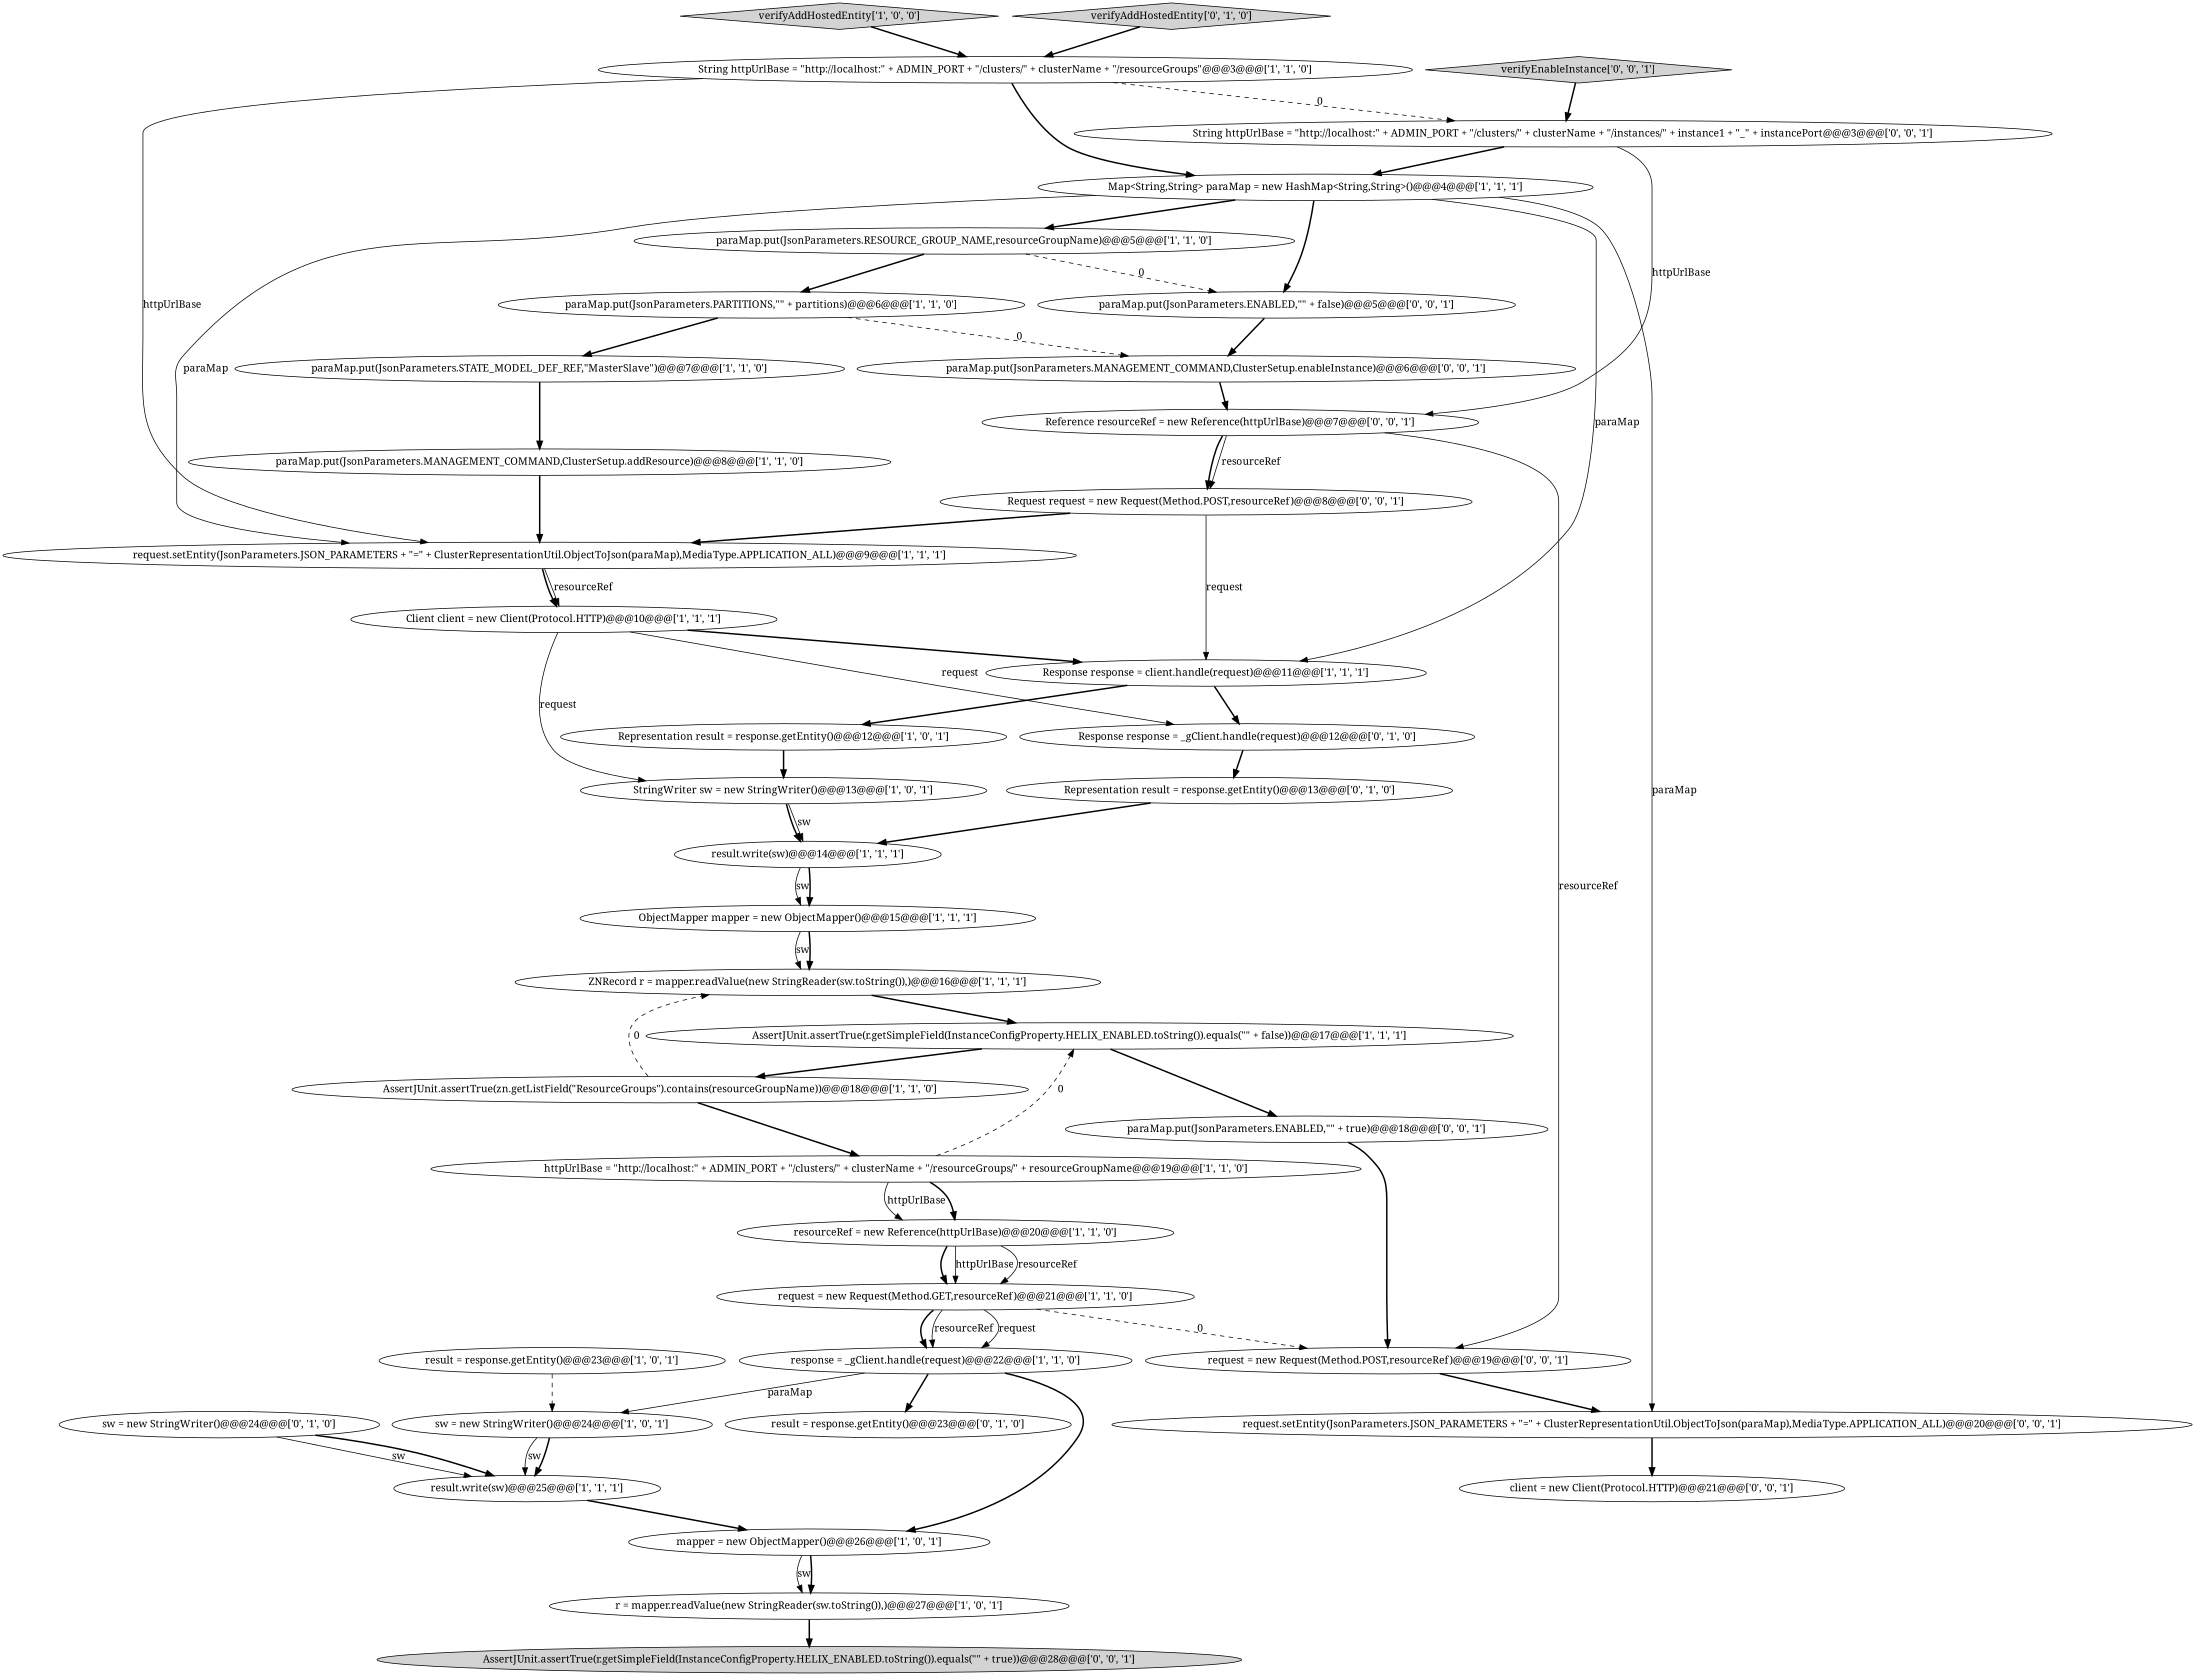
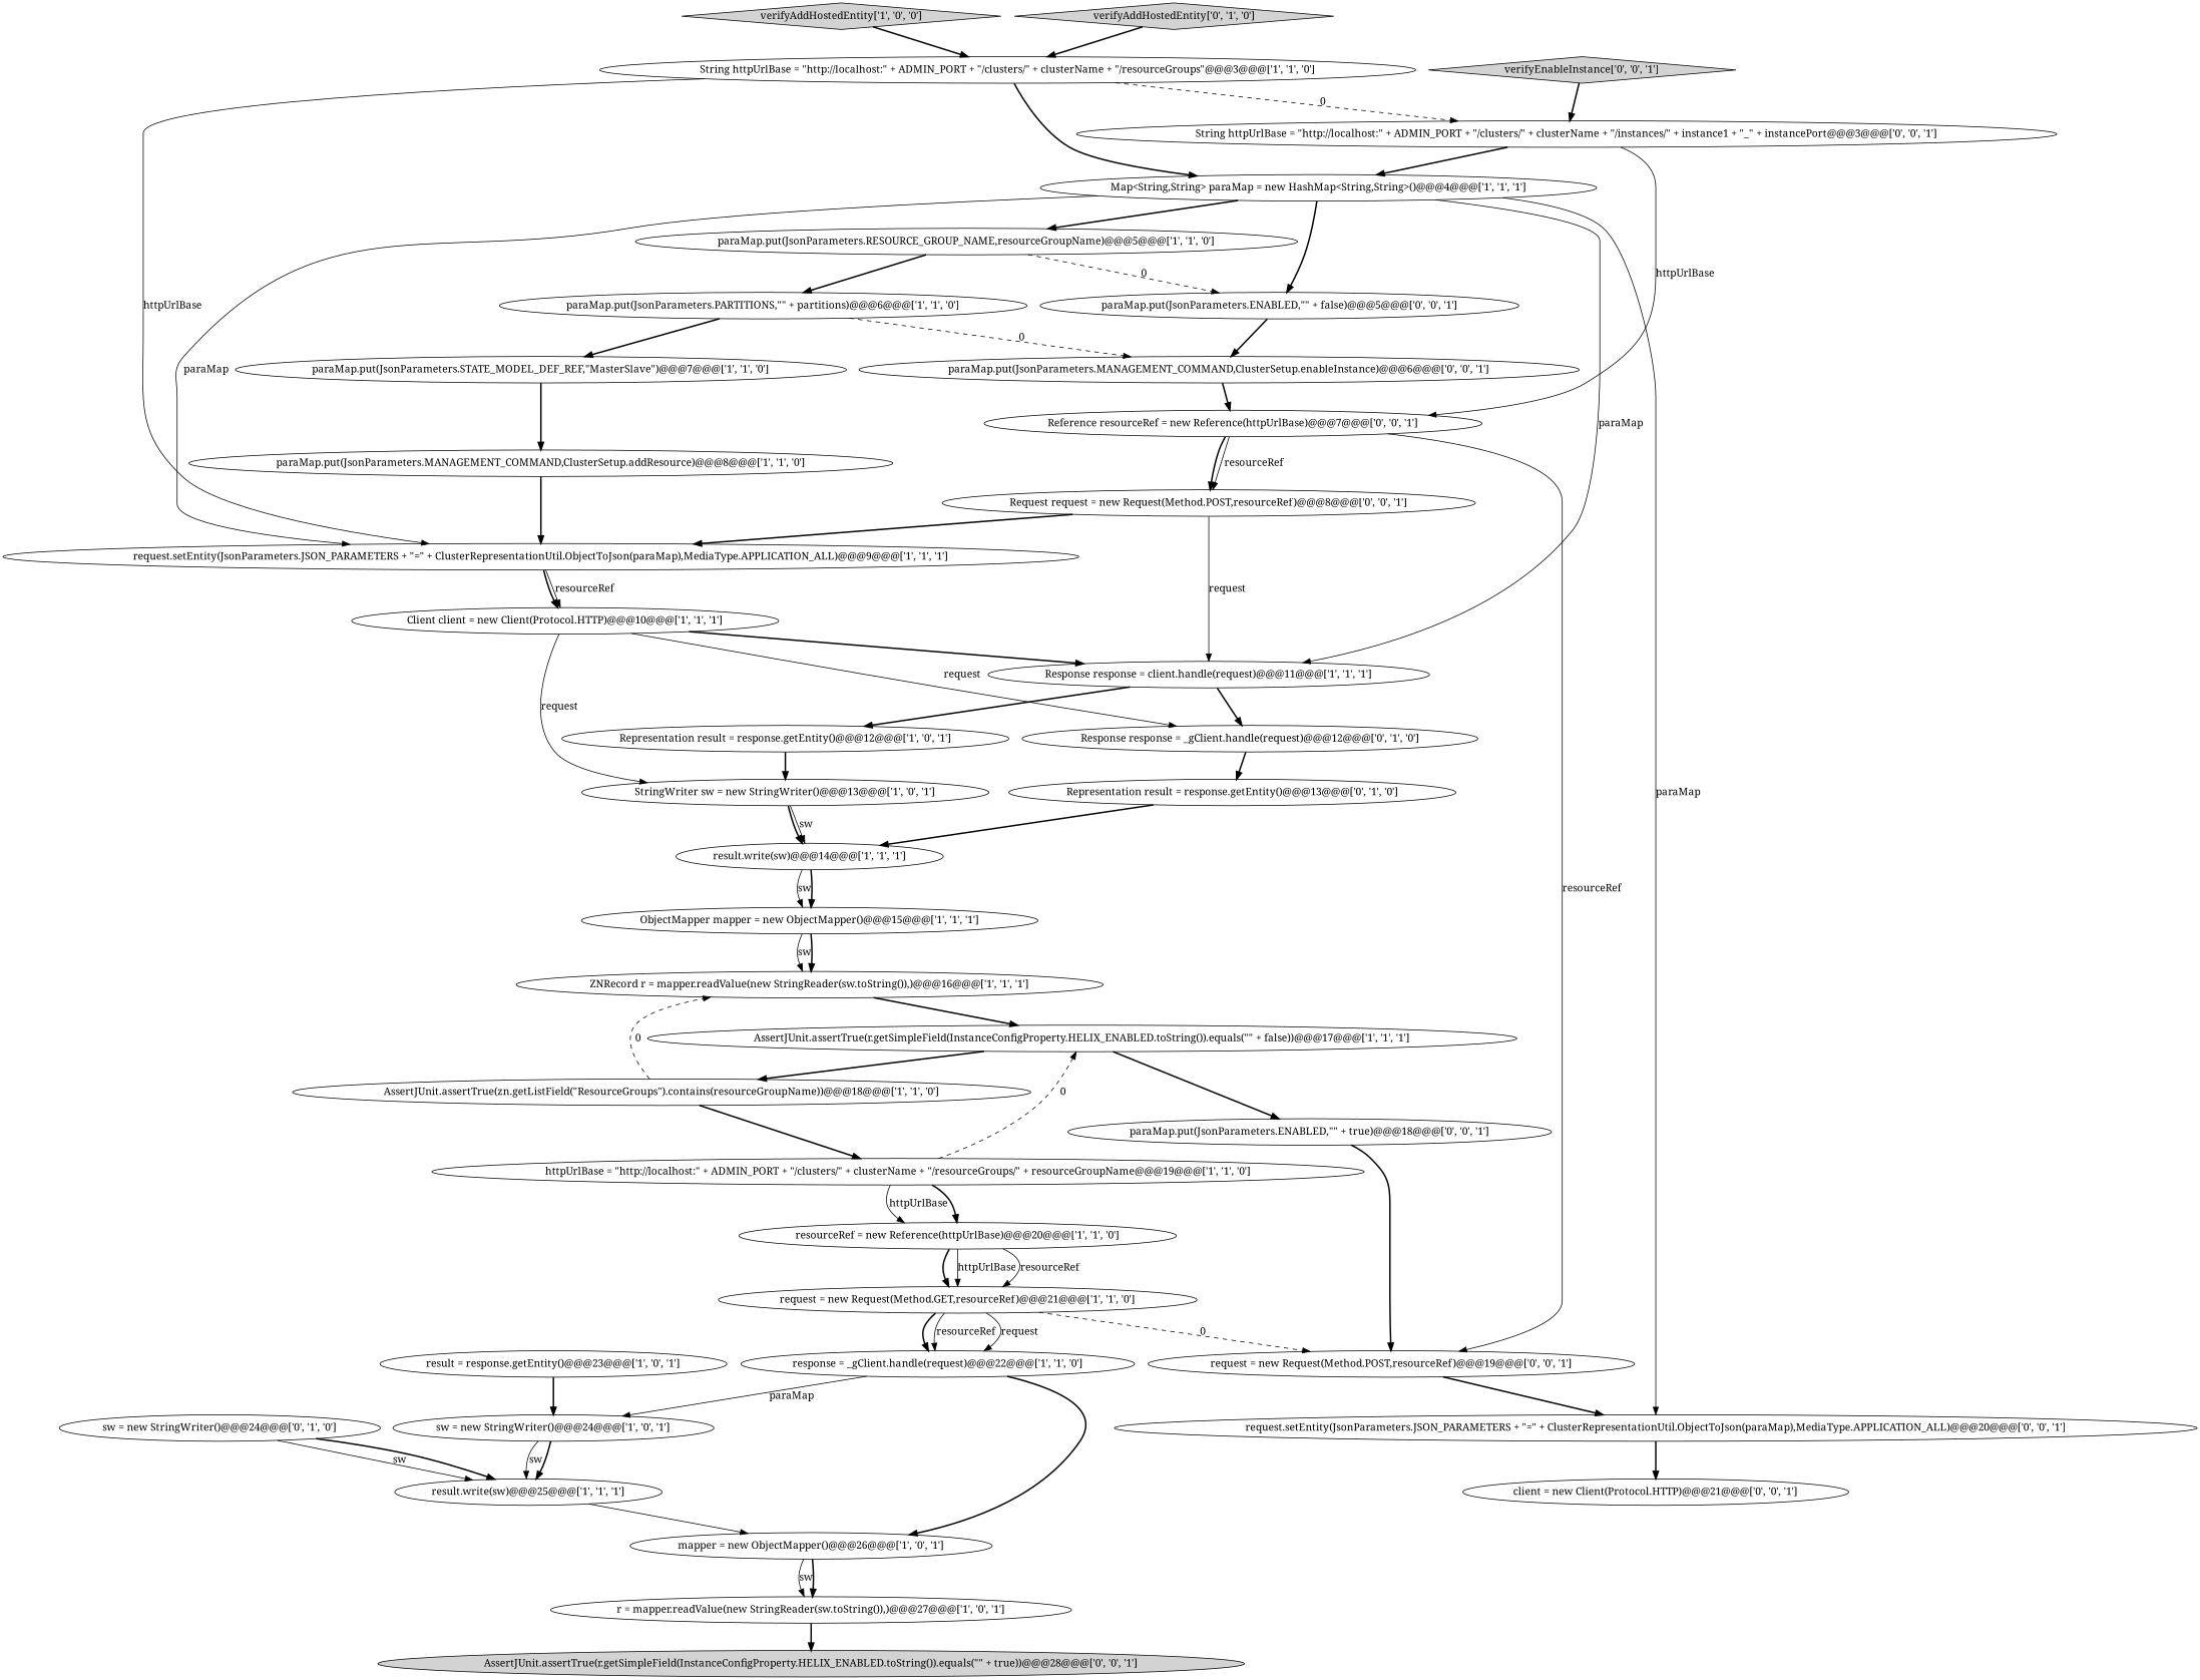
  digraph {
    fontname="Noto Serif"
    node [fillcolor=white fontname="Noto Serif" shape=ellipse style=filled]
    edge [fontname="Noto Serif" style=bold]
    n1 [label="r = mapper.readValue(new StringReader(sw.toString()),)@@@27@@@['1', '0', '1']"]
    n2 [fillcolor=lightgray label="AssertJUnit.assertTrue(r.getSimpleField(InstanceConfigProperty.HELIX_ENABLED.toString()).equals(\"\" + true))@@@28@@@['0', '0', '1']"]
    n3 [label="ZNRecord r = mapper.readValue(new StringReader(sw.toString()),)@@@16@@@['1', '1', '1']"]
    n4 [label="AssertJUnit.assertTrue(r.getSimpleField(InstanceConfigProperty.HELIX_ENABLED.toString()).equals(\"\" + false))@@@17@@@['1', '1', '1']"]
    n5 [label="paraMap.put(JsonParameters.ENABLED,\"\" + true)@@@18@@@['0', '0', '1']"]
    n6 [label="AssertJUnit.assertTrue(zn.getListField(\"ResourceGroups\").contains(resourceGroupName))@@@18@@@['1', '1', '0']"]
    n7 [label="client = new Client(Protocol.HTTP)@@@21@@@['0', '0', '1']"]
    n8 [label="paraMap.put(JsonParameters.RESOURCE_GROUP_NAME,resourceGroupName)@@@5@@@['1', '1', '0']"]
    n9 [label="paraMap.put(JsonParameters.PARTITIONS,\"\" + partitions)@@@6@@@['1', '1', '0']"]
    n10 [label="paraMap.put(JsonParameters.ENABLED,\"\" + false)@@@5@@@['0', '0', '1']"]
    n11 [label="paraMap.put(JsonParameters.MANAGEMENT_COMMAND,ClusterSetup.enableInstance)@@@6@@@['0', '0', '1']"]
    n12 [label="paraMap.put(JsonParameters.STATE_MODEL_DEF_REF,\"MasterSlave\")@@@7@@@['1', '1', '0']"]
    n13 [label="Request request = new Request(Method.POST,resourceRef)@@@8@@@['0', '0', '1']"]
    n14 [label="request.setEntity(JsonParameters.JSON_PARAMETERS + \"=\" + ClusterRepresentationUtil.ObjectToJson(paraMap),MediaType.APPLICATION_ALL)@@@9@@@['1', '1', '1']"]
    n15 [label="Response response = client.handle(request)@@@11@@@['1', '1', '1']"]
    n16 [label="Client client = new Client(Protocol.HTTP)@@@10@@@['1', '1', '1']"]
    n17 [label="Response response = _gClient.handle(request)@@@12@@@['0', '1', '0']"]
    n18 [label="Representation result = response.getEntity()@@@12@@@['1', '0', '1']"]
    n19 [label="Map<String,String> paraMap = new HashMap<String,String>()@@@4@@@['1', '1', '1']"]
    n20 [label="request.setEntity(JsonParameters.JSON_PARAMETERS + \"=\" + ClusterRepresentationUtil.ObjectToJson(paraMap),MediaType.APPLICATION_ALL)@@@20@@@['0', '0', '1']"]
    n21 [label="httpUrlBase = \"http://localhost:\" + ADMIN_PORT + \"/clusters/\" + clusterName + \"/resourceGroups/\" + resourceGroupName@@@19@@@['1', '1', '0']"]
    n22 [label="resourceRef = new Reference(httpUrlBase)@@@20@@@['1', '1', '0']"]
    n23 [label="request = new Request(Method.GET,resourceRef)@@@21@@@['1', '1', '0']"]
    n24 [label="result = response.getEntity()@@@23@@@['1', '0', '1']"]
    n25 [label="sw = new StringWriter()@@@24@@@['1', '0', '1']"]
    n26 [label="Reference resourceRef = new Reference(httpUrlBase)@@@7@@@['0', '0', '1']"]
    n27 [label="request = new Request(Method.POST,resourceRef)@@@19@@@['0', '0', '1']"]
    n28 [label="String httpUrlBase = \"http://localhost:\" + ADMIN_PORT + \"/clusters/\" + clusterName + \"/instances/\" + instance1 + \"_\" + instancePort@@@3@@@['0', '0', '1']"]
-   n29 [label="result = response.getEntity()@@@23@@@['0', '1', '0']"]
    n30 [label="sw = new StringWriter()@@@24@@@['0', '1', '0']"]
    n31 [label="result.write(sw)@@@25@@@['1', '1', '1']"]
    n32 [label="result.write(sw)@@@14@@@['1', '1', '1']"]
    n33 [label="ObjectMapper mapper = new ObjectMapper()@@@15@@@['1', '1', '1']"]
    n34 [label="String httpUrlBase = \"http://localhost:\" + ADMIN_PORT + \"/clusters/\" + clusterName + \"/resourceGroups\"@@@3@@@['1', '1', '0']"]
    n35 [label="Representation result = response.getEntity()@@@13@@@['0', '1', '0']"]
    n36 [label="mapper = new ObjectMapper()@@@26@@@['1', '0', '1']"]
    n37 [label="paraMap.put(JsonParameters.MANAGEMENT_COMMAND,ClusterSetup.addResource)@@@8@@@['1', '1', '0']"]
    n38 [label="StringWriter sw = new StringWriter()@@@13@@@['1', '0', '1']"]
    n39 [label="response = _gClient.handle(request)@@@22@@@['1', '1', '0']"]
    n40 [fillcolor=lightgray label="verifyAddHostedEntity['1', '0', '0']" shape=diamond]
    n41 [fillcolor=lightgray label="verifyAddHostedEntity['0', '1', '0']" shape=diamond]
    n42 [fillcolor=lightgray label="verifyEnableInstance['0', '0', '1']" shape=diamond]
    n1 -> n2
    n3 -> n4
    n4 -> n5
    n4 -> n6
    n5 -> n27
    n6 -> n3 [label=0 style=dashed]
    n6 -> n21
    n8 -> n9
    n8 -> n10 [label=0 style=dashed]
    n9 -> n11 [label=0 style=dashed]
    n9 -> n12
    n10 -> n11
    n11 -> n26
    n12 -> n37
    n13 -> n14
    n13 -> n15 [label=request style=solid]
    n14 -> n16 [label=resourceRef style=solid]
    n14 -> n16
    n15 -> n17
    n15 -> n18
    n16 -> n15
    n16 -> n17 [label=request style=solid]
    n16 -> n38 [label=request style=solid]
    n17 -> n35
    n18 -> n38
    n19 -> n8
    n19 -> n10
    n19 -> n14 [label=paraMap style=solid]
    n19 -> n15 [label=paraMap style=solid]
    n19 -> n20 [label=paraMap style=solid]
    n20 -> n7
    n21 -> n4 [label=0 style=dashed]
    n21 -> n22 [label=httpUrlBase style=solid]
    n21 -> n22
    n22 -> n23
    n22 -> n23 [label=httpUrlBase style=solid]
    n22 -> n23 [label=resourceRef style=solid]
    n23 -> n27 [label=0 style=dashed]
    n23 -> n39 [label=request style=solid]
    n23 -> n39
    n23 -> n39 [label=resourceRef style=solid]
-   n24 -> n25 [style=dashed]
+   n24 -> n25
    n25 -> n31 [label=sw style=solid]
    n25 -> n31
    n26 -> n13
    n26 -> n13 [label=resourceRef style=solid]
    n26 -> n27 [label=resourceRef style=solid]
    n27 -> n20
    n28 -> n19
    n28 -> n26 [label=httpUrlBase style=solid]
    n30 -> n31 [label=sw style=solid]
    n30 -> n31
-   n31 -> n36
+   n31 -> n36 [style=solid]
    n32 -> n33 [label=sw style=solid]
    n32 -> n33
    n33 -> n3 [label=sw style=solid]
    n33 -> n3
    n34 -> n14 [label=httpUrlBase style=solid]
    n34 -> n19
    n34 -> n28 [label=0 style=dashed]
    n35 -> n32
    n36 -> n1 [label=sw style=solid]
    n36 -> n1
    n37 -> n14
    n38 -> n32
    n38 -> n32 [label=sw style=solid]
    n39 -> n25 [label=paraMap style=solid]
-   n39 -> n29
    n39 -> n36
    n40 -> n34
    n41 -> n34
    n42 -> n28
  }
